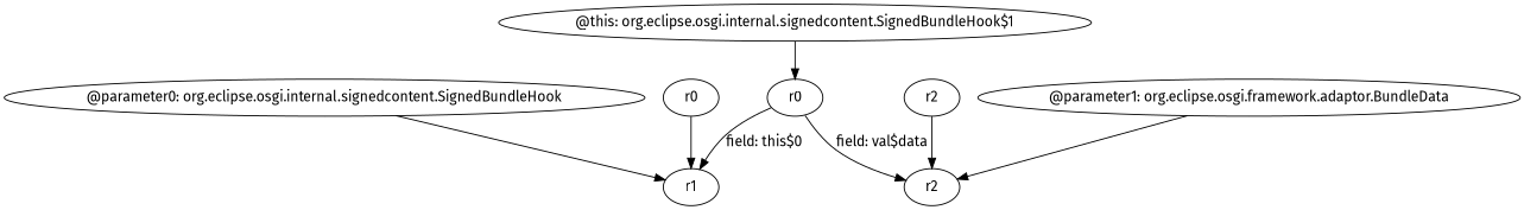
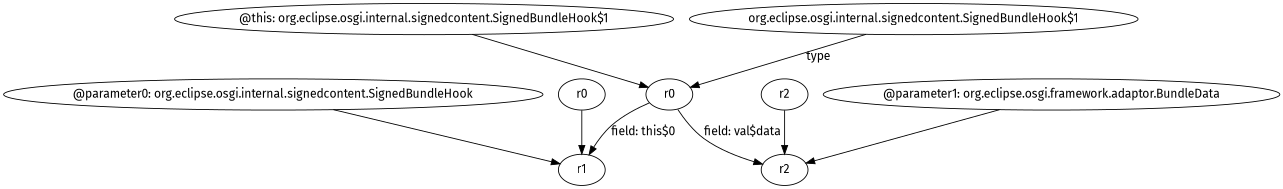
  digraph {
    fontname="Fira Sans"
    node [fontname="Fira Sans"]
    edge [fontname="Fira Sans"]
    n1 [label=r2]
    n2 [label=r2]
    n3 [label="@parameter0: org.eclipse.osgi.internal.signedcontent.SignedBundleHook"]
    n4 [label=r1]
    n5 [label=r0]
    n6 [label="@this: org.eclipse.osgi.internal.signedcontent.SignedBundleHook$1"]
    n7 [label=r0]
    n8 [label="@parameter1: org.eclipse.osgi.framework.adaptor.BundleData"]
+   n9 [label="org.eclipse.osgi.internal.signedcontent.SignedBundleHook$1"]
    n1 -> n2
    n3 -> n4
    n5 -> n2 [label="field: val$data"]
    n5 -> n4 [label="field: this$0"]
    n6 -> n5
    n7 -> n4
    n8 -> n2
+   n9 -> n5 [label=type]
  }
